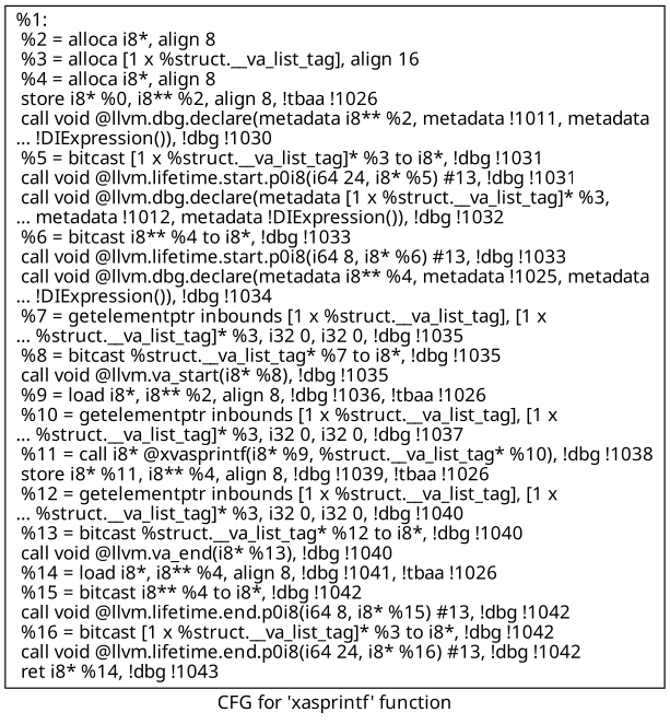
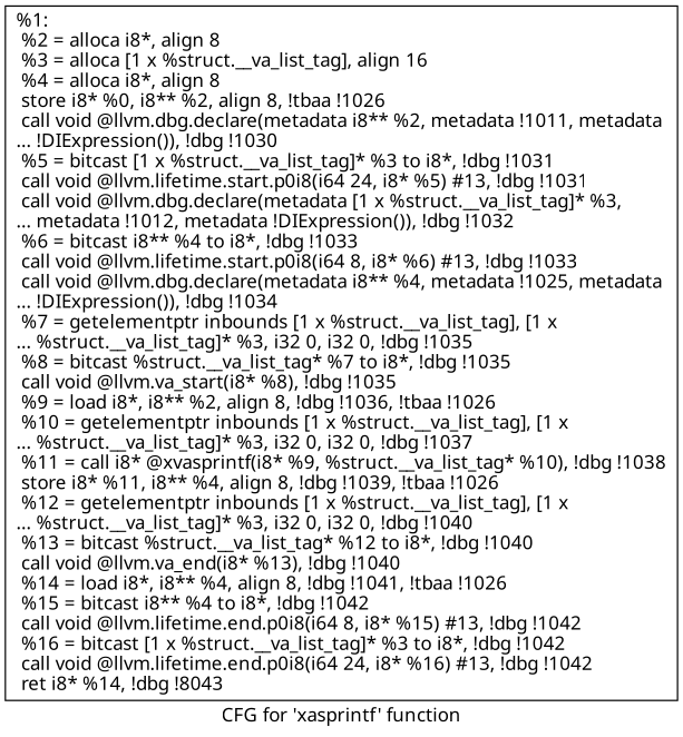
  digraph {
    label="CFG for 'xasprintf' function"
    fontname="Noto Sans"
-   n1 [label="{%1:\l  %2 = alloca i8*, align 8\l  %3 = alloca [1 x %struct.__va_list_tag], align 16\l  %4 = alloca i8*, align 8\l  store i8* %0, i8** %2, align 8, !tbaa !1026\l  call void @llvm.dbg.declare(metadata i8** %2, metadata !1011, metadata\l... !DIExpression()), !dbg !1030\l  %5 = bitcast [1 x %struct.__va_list_tag]* %3 to i8*, !dbg !1031\l  call void @llvm.lifetime.start.p0i8(i64 24, i8* %5) #13, !dbg !1031\l  call void @llvm.dbg.declare(metadata [1 x %struct.__va_list_tag]* %3,\l... metadata !1012, metadata !DIExpression()), !dbg !1032\l  %6 = bitcast i8** %4 to i8*, !dbg !1033\l  call void @llvm.lifetime.start.p0i8(i64 8, i8* %6) #13, !dbg !1033\l  call void @llvm.dbg.declare(metadata i8** %4, metadata !1025, metadata\l... !DIExpression()), !dbg !1034\l  %7 = getelementptr inbounds [1 x %struct.__va_list_tag], [1 x\l... %struct.__va_list_tag]* %3, i32 0, i32 0, !dbg !1035\l  %8 = bitcast %struct.__va_list_tag* %7 to i8*, !dbg !1035\l  call void @llvm.va_start(i8* %8), !dbg !1035\l  %9 = load i8*, i8** %2, align 8, !dbg !1036, !tbaa !1026\l  %10 = getelementptr inbounds [1 x %struct.__va_list_tag], [1 x\l... %struct.__va_list_tag]* %3, i32 0, i32 0, !dbg !1037\l  %11 = call i8* @xvasprintf(i8* %9, %struct.__va_list_tag* %10), !dbg !1038\l  store i8* %11, i8** %4, align 8, !dbg !1039, !tbaa !1026\l  %12 = getelementptr inbounds [1 x %struct.__va_list_tag], [1 x\l... %struct.__va_list_tag]* %3, i32 0, i32 0, !dbg !1040\l  %13 = bitcast %struct.__va_list_tag* %12 to i8*, !dbg !1040\l  call void @llvm.va_end(i8* %13), !dbg !1040\l  %14 = load i8*, i8** %4, align 8, !dbg !1041, !tbaa !1026\l  %15 = bitcast i8** %4 to i8*, !dbg !1042\l  call void @llvm.lifetime.end.p0i8(i64 8, i8* %15) #13, !dbg !1042\l  %16 = bitcast [1 x %struct.__va_list_tag]* %3 to i8*, !dbg !1042\l  call void @llvm.lifetime.end.p0i8(i64 24, i8* %16) #13, !dbg !1042\l  ret i8* %14, !dbg !1043\l}" shape=record fontname="Noto Sans"]
+   n1 [label="{%1:\l  %2 = alloca i8*, align 8\l  %3 = alloca [1 x %struct.__va_list_tag], align 16\l  %4 = alloca i8*, align 8\l  store i8* %0, i8** %2, align 8, !tbaa !1026\l  call void @llvm.dbg.declare(metadata i8** %2, metadata !1011, metadata\l... !DIExpression()), !dbg !1030\l  %5 = bitcast [1 x %struct.__va_list_tag]* %3 to i8*, !dbg !1031\l  call void @llvm.lifetime.start.p0i8(i64 24, i8* %5) #13, !dbg !1031\l  call void @llvm.dbg.declare(metadata [1 x %struct.__va_list_tag]* %3,\l... metadata !1012, metadata !DIExpression()), !dbg !1032\l  %6 = bitcast i8** %4 to i8*, !dbg !1033\l  call void @llvm.lifetime.start.p0i8(i64 8, i8* %6) #13, !dbg !1033\l  call void @llvm.dbg.declare(metadata i8** %4, metadata !1025, metadata\l... !DIExpression()), !dbg !1034\l  %7 = getelementptr inbounds [1 x %struct.__va_list_tag], [1 x\l... %struct.__va_list_tag]* %3, i32 0, i32 0, !dbg !1035\l  %8 = bitcast %struct.__va_list_tag* %7 to i8*, !dbg !1035\l  call void @llvm.va_start(i8* %8), !dbg !1035\l  %9 = load i8*, i8** %2, align 8, !dbg !1036, !tbaa !1026\l  %10 = getelementptr inbounds [1 x %struct.__va_list_tag], [1 x\l... %struct.__va_list_tag]* %3, i32 0, i32 0, !dbg !1037\l  %11 = call i8* @xvasprintf(i8* %9, %struct.__va_list_tag* %10), !dbg !1038\l  store i8* %11, i8** %4, align 8, !dbg !1039, !tbaa !1026\l  %12 = getelementptr inbounds [1 x %struct.__va_list_tag], [1 x\l... %struct.__va_list_tag]* %3, i32 0, i32 0, !dbg !1040\l  %13 = bitcast %struct.__va_list_tag* %12 to i8*, !dbg !1040\l  call void @llvm.va_end(i8* %13), !dbg !1040\l  %14 = load i8*, i8** %4, align 8, !dbg !1041, !tbaa !1026\l  %15 = bitcast i8** %4 to i8*, !dbg !1042\l  call void @llvm.lifetime.end.p0i8(i64 8, i8* %15) #13, !dbg !1042\l  %16 = bitcast [1 x %struct.__va_list_tag]* %3 to i8*, !dbg !1042\l  call void @llvm.lifetime.end.p0i8(i64 24, i8* %16) #13, !dbg !1042\l  ret i8* %14, !dbg !8043\l}" shape=record fontname="Noto Sans"]
  }
